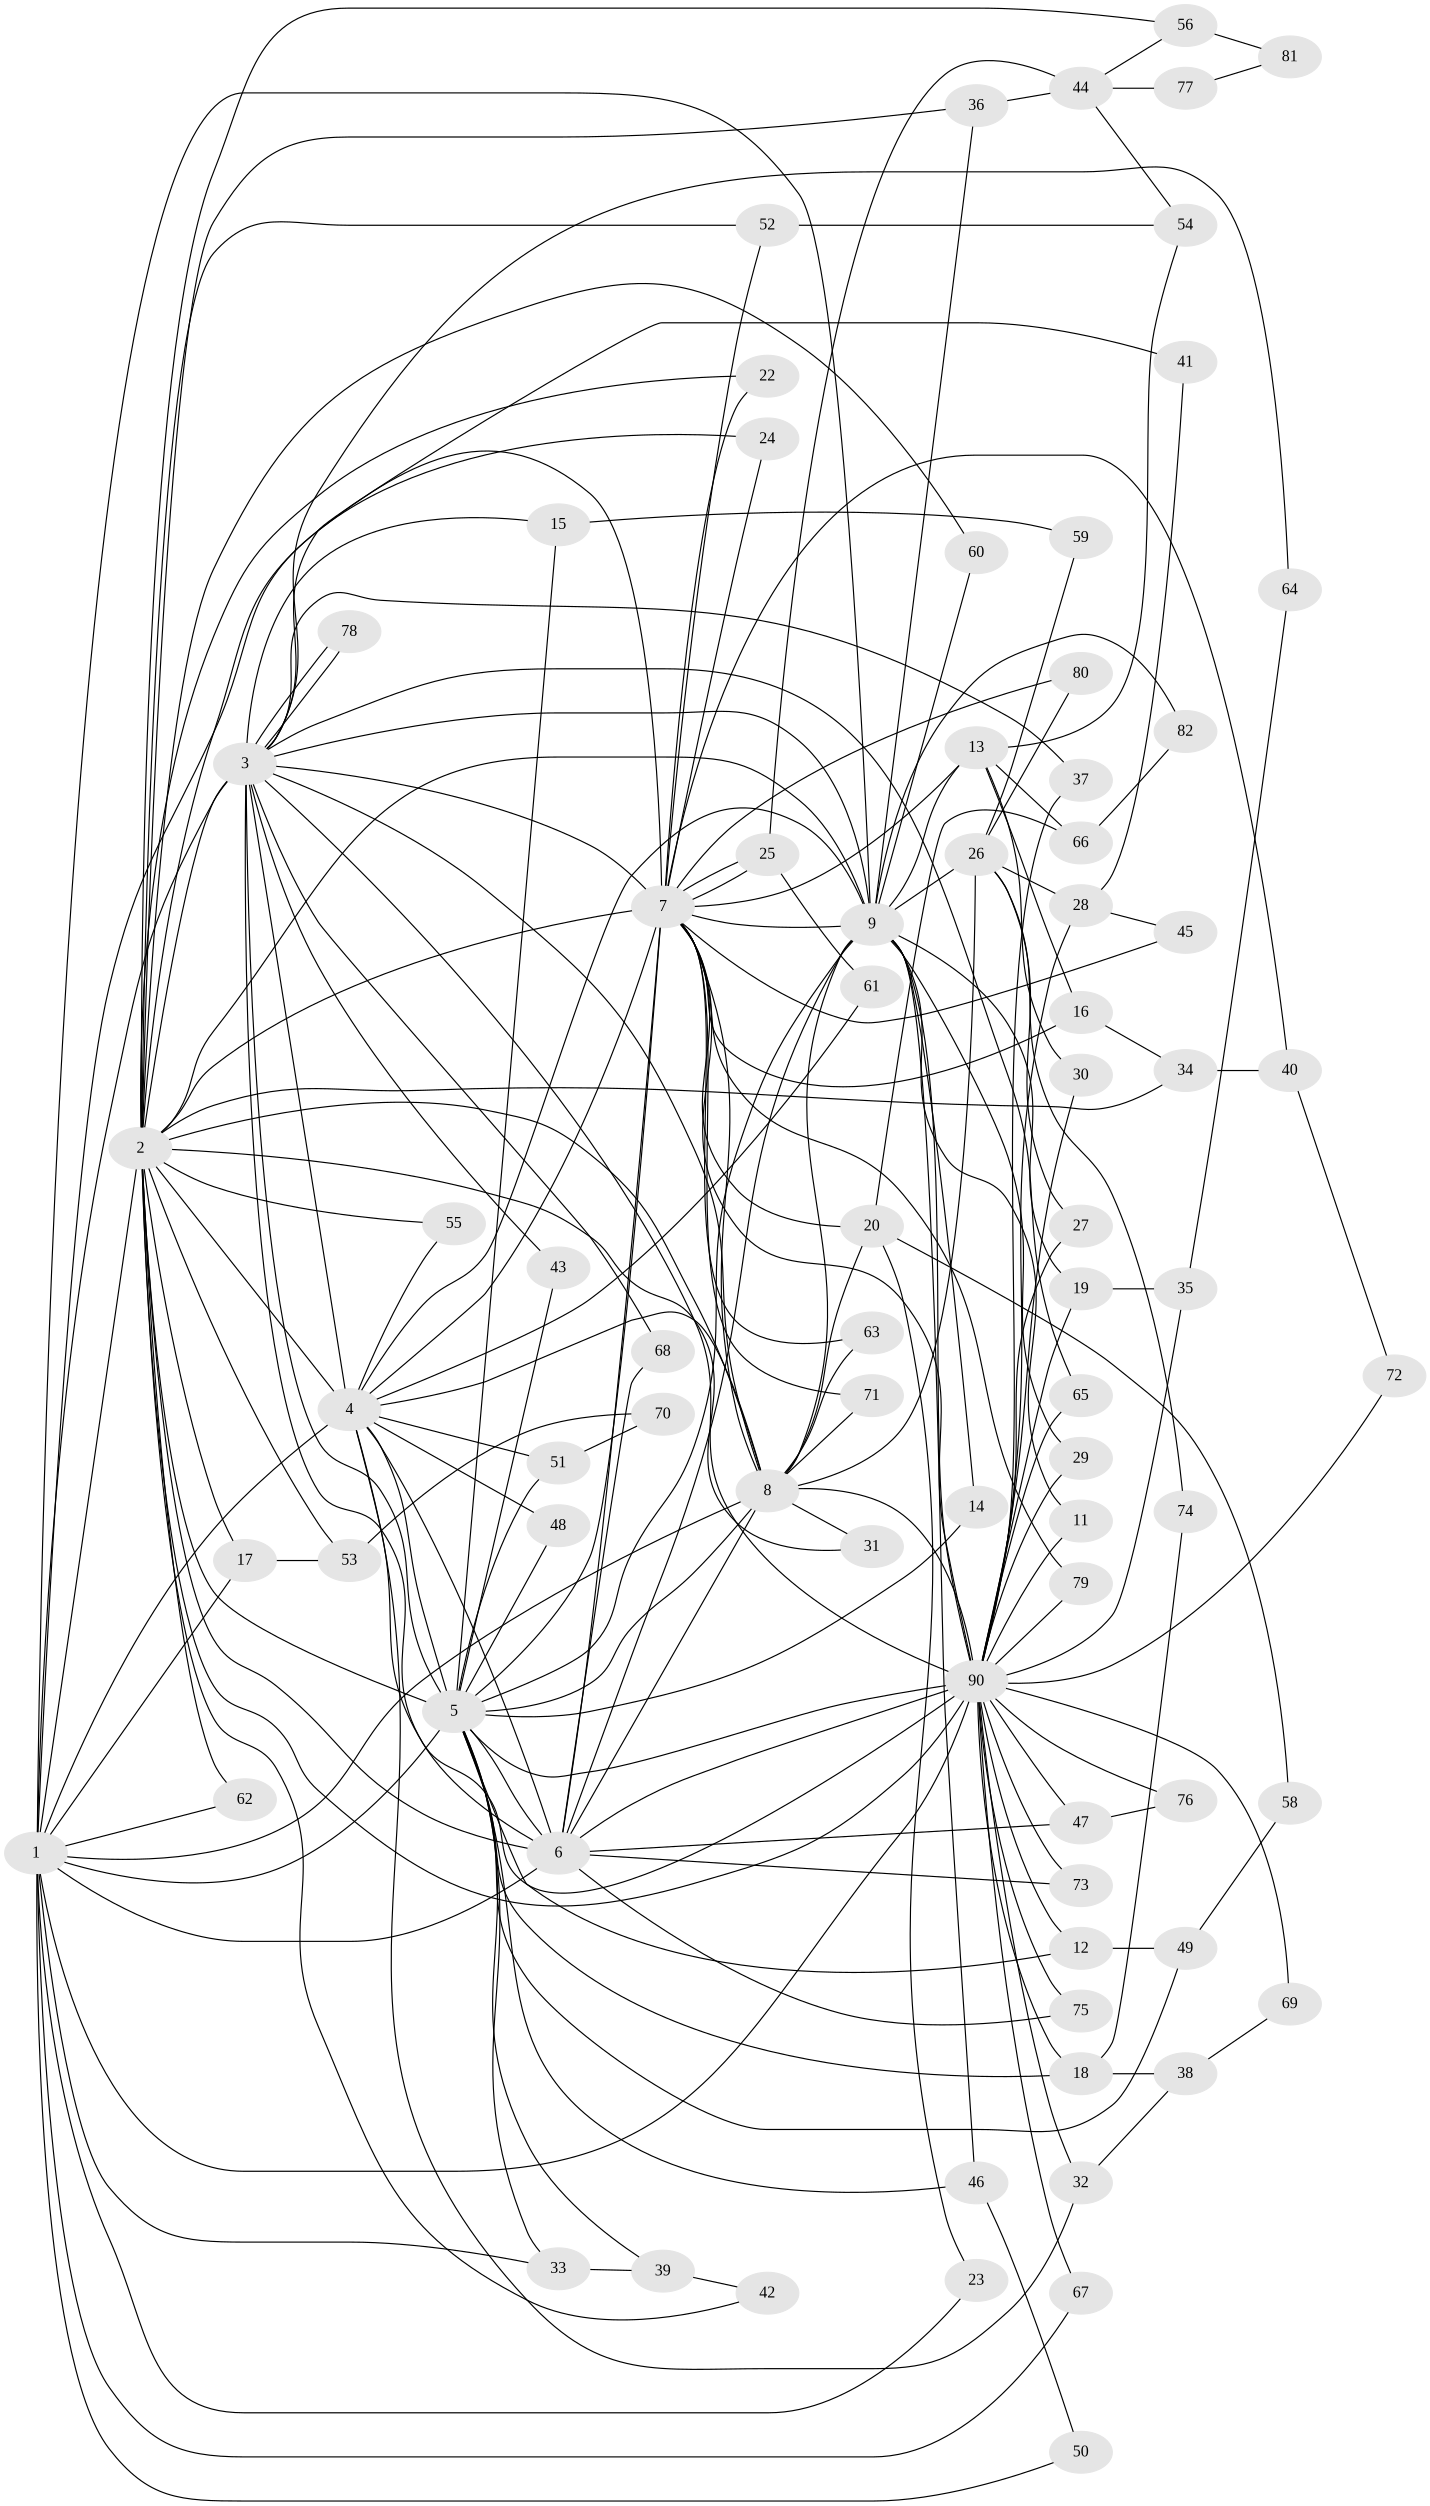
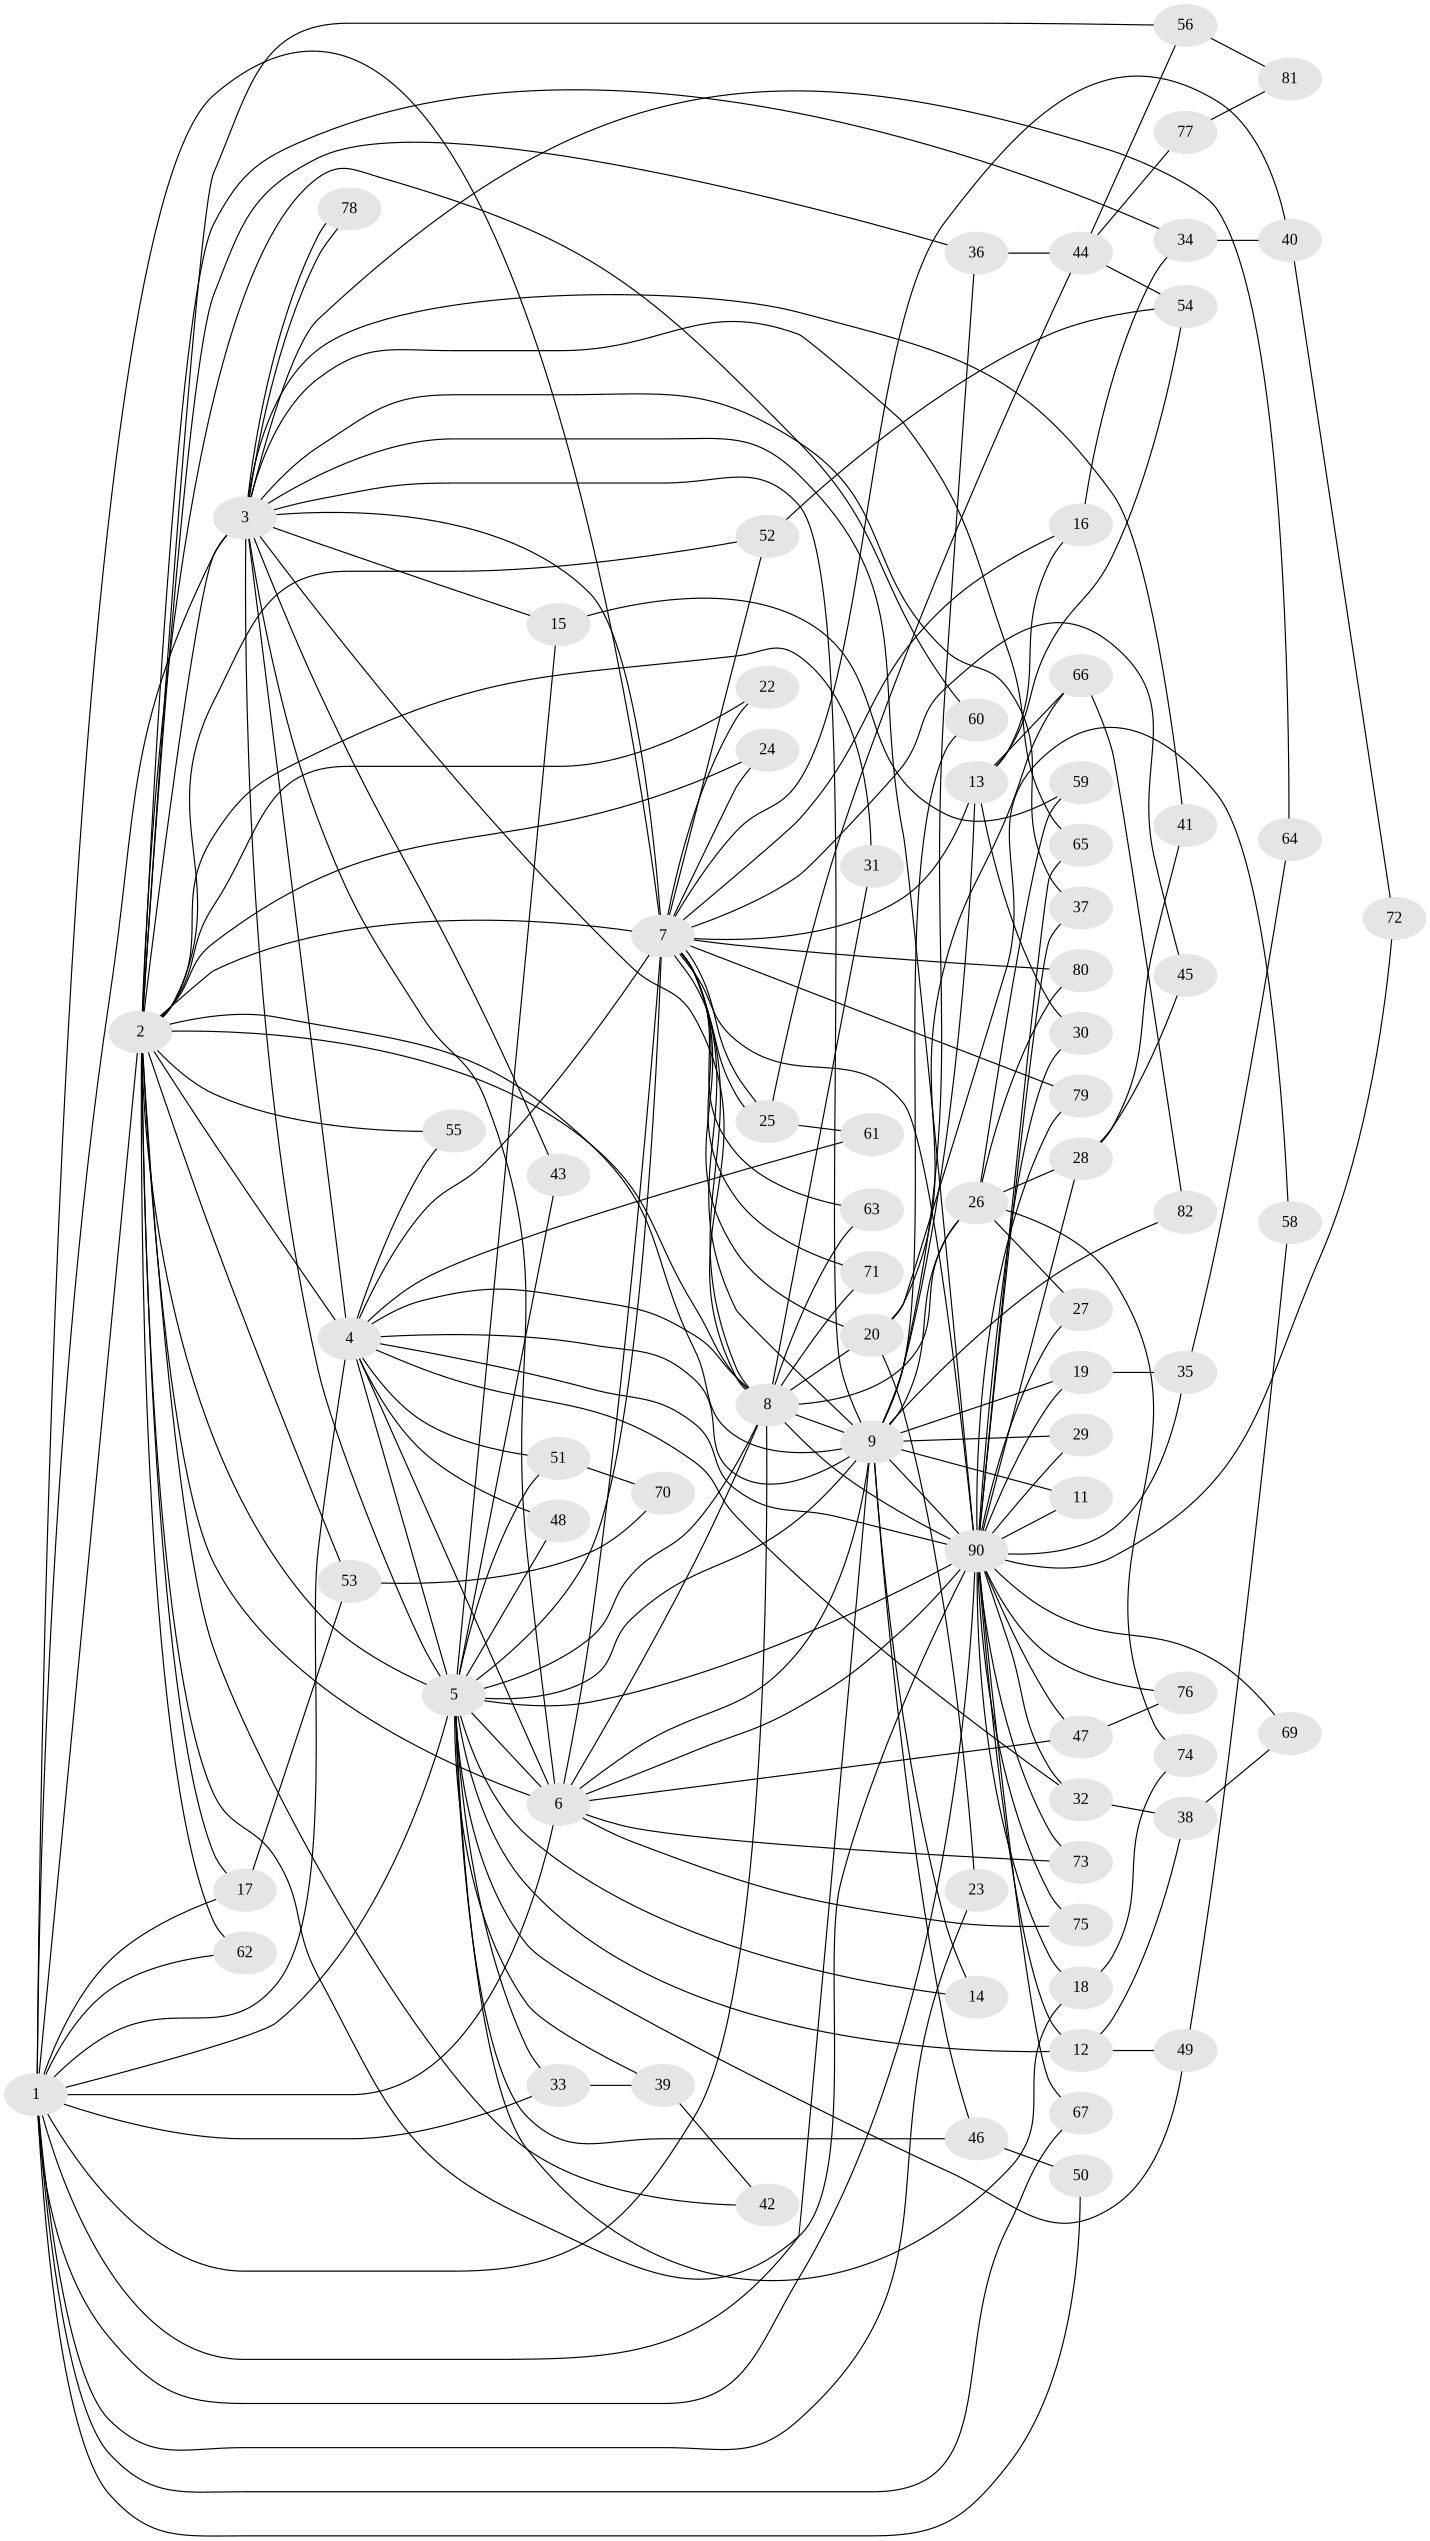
  graph {
    fontname="Liberation Serif"
    rankdir=LR
    node [color=gray90 fontname="Liberation Serif" style=filled]
    edge [fontname="Liberation Serif"]
    1
    2
    3
    4
    5
    6
    7
    8
    9
    n10 [label=90]
    17
    23
    33
    50
    62
    67
    22
    24
    31
    34
    36
    42
    52
    53
    55
    56
    60
    15
    37
    41
    43
    64
    65
-   68
    78
    32
    48
    51
    61
    12
    14
    18
    39
    46
    49
    47
    73
    75
    13
    16
    20
    25
    40
    45
    63
    71
    79
    80
    26
    11
    19
    29
    82
    27
    28
    30
    35
    69
    72
    76
    44
    54
    70
    81
    59
    38
    74
    58
    66
    77
    1 -- 2
    1 -- 3
    1 -- 4
    1 -- 5
    1 -- 6
    1 -- 7
    1 -- 8
    1 -- 9
    1 -- n10
    1 -- 17
    1 -- 23
    1 -- 33
    1 -- 50
    1 -- 62
    1 -- 67
    2 -- 3
    2 -- 4
    2 -- 5
    2 -- 6
    2 -- 7
    2 -- 8
    2 -- 9
    2 -- n10
    2 -- 17
    2 -- 62
    2 -- 22
    2 -- 24
    2 -- 31
    2 -- 34
    2 -- 36
    2 -- 42
    2 -- 52
    2 -- 53
    2 -- 55
    2 -- 56
    2 -- 60
    3 -- 4
    3 -- 5
    3 -- 6
    3 -- 7
    3 -- 8
    3 -- 9
    3 -- n10
    3 -- 15
    3 -- 37
    3 -- 41
    3 -- 43
    3 -- 64
    3 -- 65
-   3 -- 68
    3 -- 78
    3 -- 78
    4 -- 5
    4 -- 6
    4 -- 7
    4 -- 8
    4 -- 9
    4 -- n10
    4 -- 55
    4 -- 32
    4 -- 48
    4 -- 51
    4 -- 61
    5 -- 6
    5 -- 7
    5 -- 8
    5 -- 9
    5 -- n10
    5 -- 33
    5 -- 15
    5 -- 43
    5 -- 48
    5 -- 51
    5 -- 12
    5 -- 14
    5 -- 18
    5 -- 39
    5 -- 46
    5 -- 49
    6 -- 7
    6 -- 8
    6 -- 9
    6 -- n10
-   6 -- 68
    6 -- 47
    6 -- 73
    6 -- 75
    7 -- 8
    7 -- 9
    7 -- n10
    7 -- 22
    7 -- 24
    7 -- 52
    7 -- 13
    7 -- 16
    7 -- 20
    7 -- 25
    7 -- 25
    7 -- 40
    7 -- 45
    7 -- 63
    7 -- 71
    7 -- 79
    7 -- 80
    8 -- 9
    8 -- n10
    8 -- 31
    8 -- 20
    8 -- 63
    8 -- 71
    8 -- 26
    9 -- n10
    9 -- 36
    9 -- 60
    9 -- 14
    9 -- 46
    9 -- 13
    9 -- 26
    9 -- 11
    9 -- 19
    9 -- 29
    9 -- 82
    n10 -- 67
    n10 -- 37
    n10 -- 65
    n10 -- 32
    n10 -- 12
    n10 -- 18
    n10 -- 47
    n10 -- 73
    n10 -- 75
    n10 -- 79
    n10 -- 11
    n10 -- 19
    n10 -- 29
    n10 -- 27
    n10 -- 28
    n10 -- 30
    n10 -- 35
    n10 -- 69
    n10 -- 72
    n10 -- 76
    17 -- 53
    33 -- 39
    34 -- 40
    36 -- 44
    52 -- 54
    53 -- 70
    56 -- 81
    15 -- 59
    32 -- 38
    51 -- 70
    12 -- 49
-   18 -- 38
+   12 -- 38
    18 -- 74
    39 -- 42
    46 -- 50
    49 -- 58
    47 -- 76
    13 -- 16
    13 -- 30
    13 -- 54
    13 -- 66
    16 -- 34
    20 -- 23
    20 -- 58
    20 -- 66
    25 -- 61
    25 -- 44
    40 -- 72
    26 -- 80
    26 -- 27
    26 -- 28
    26 -- 59
    26 -- 74
    19 -- 35
    28 -- 41
    28 -- 45
    35 -- 64
    44 -- 56
    44 -- 54
    44 -- 77
    38 -- 69
    66 -- 82
    77 -- 81
  }
